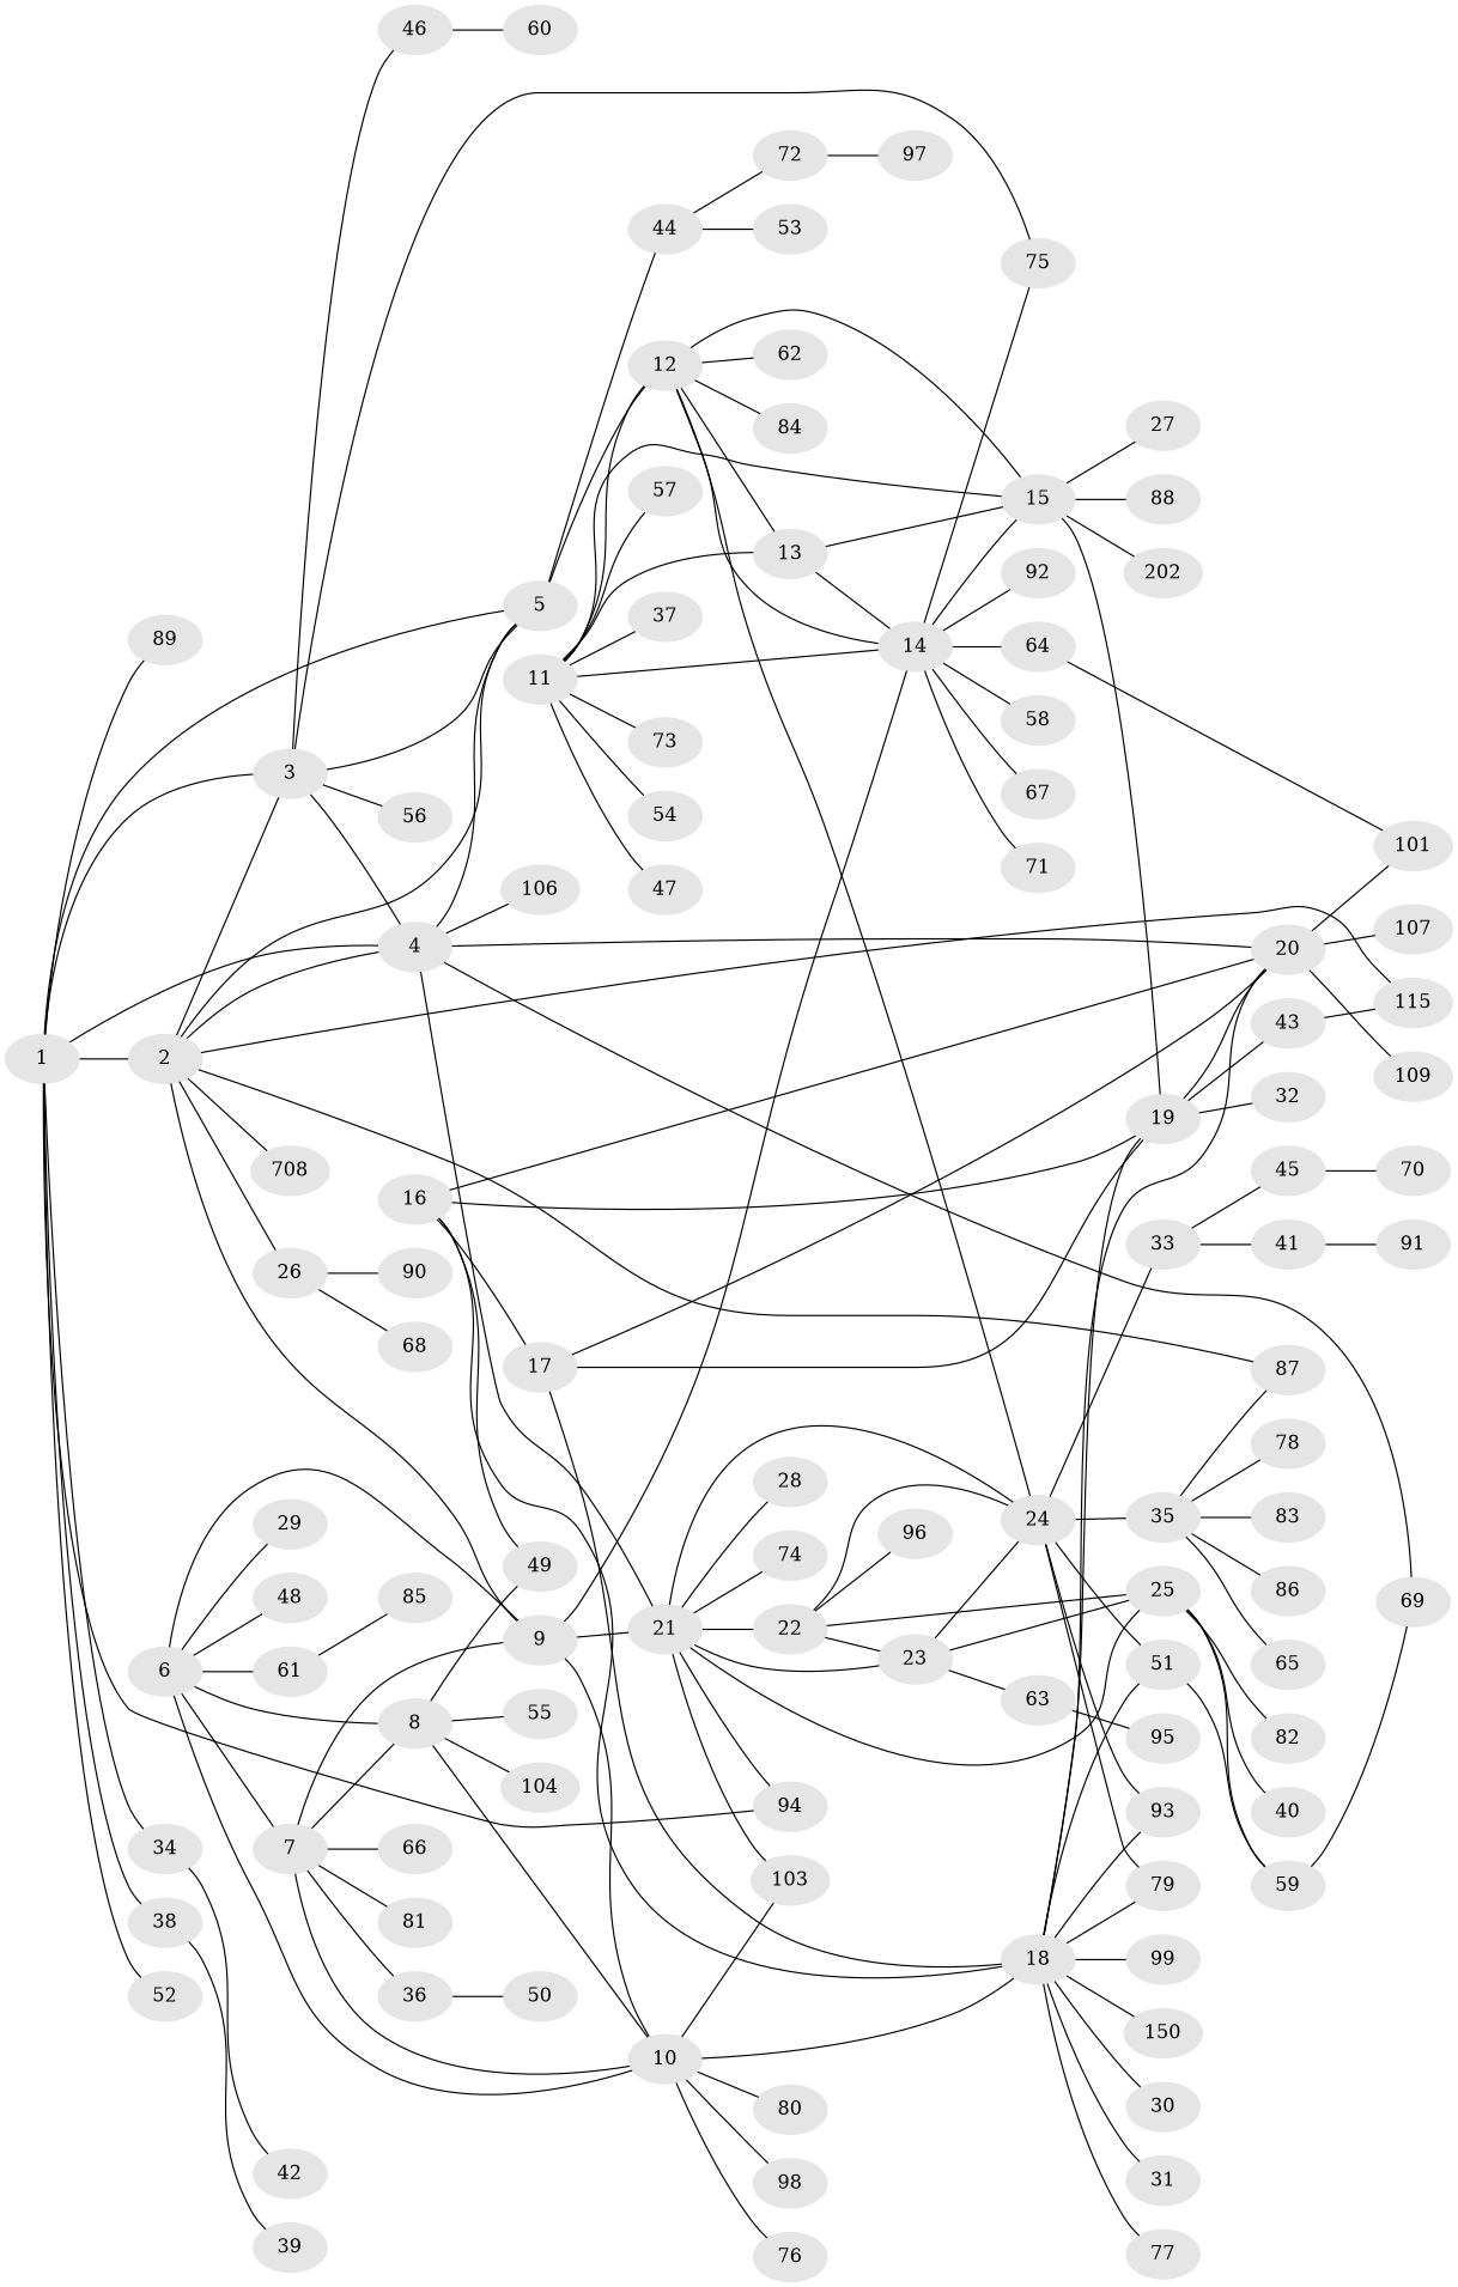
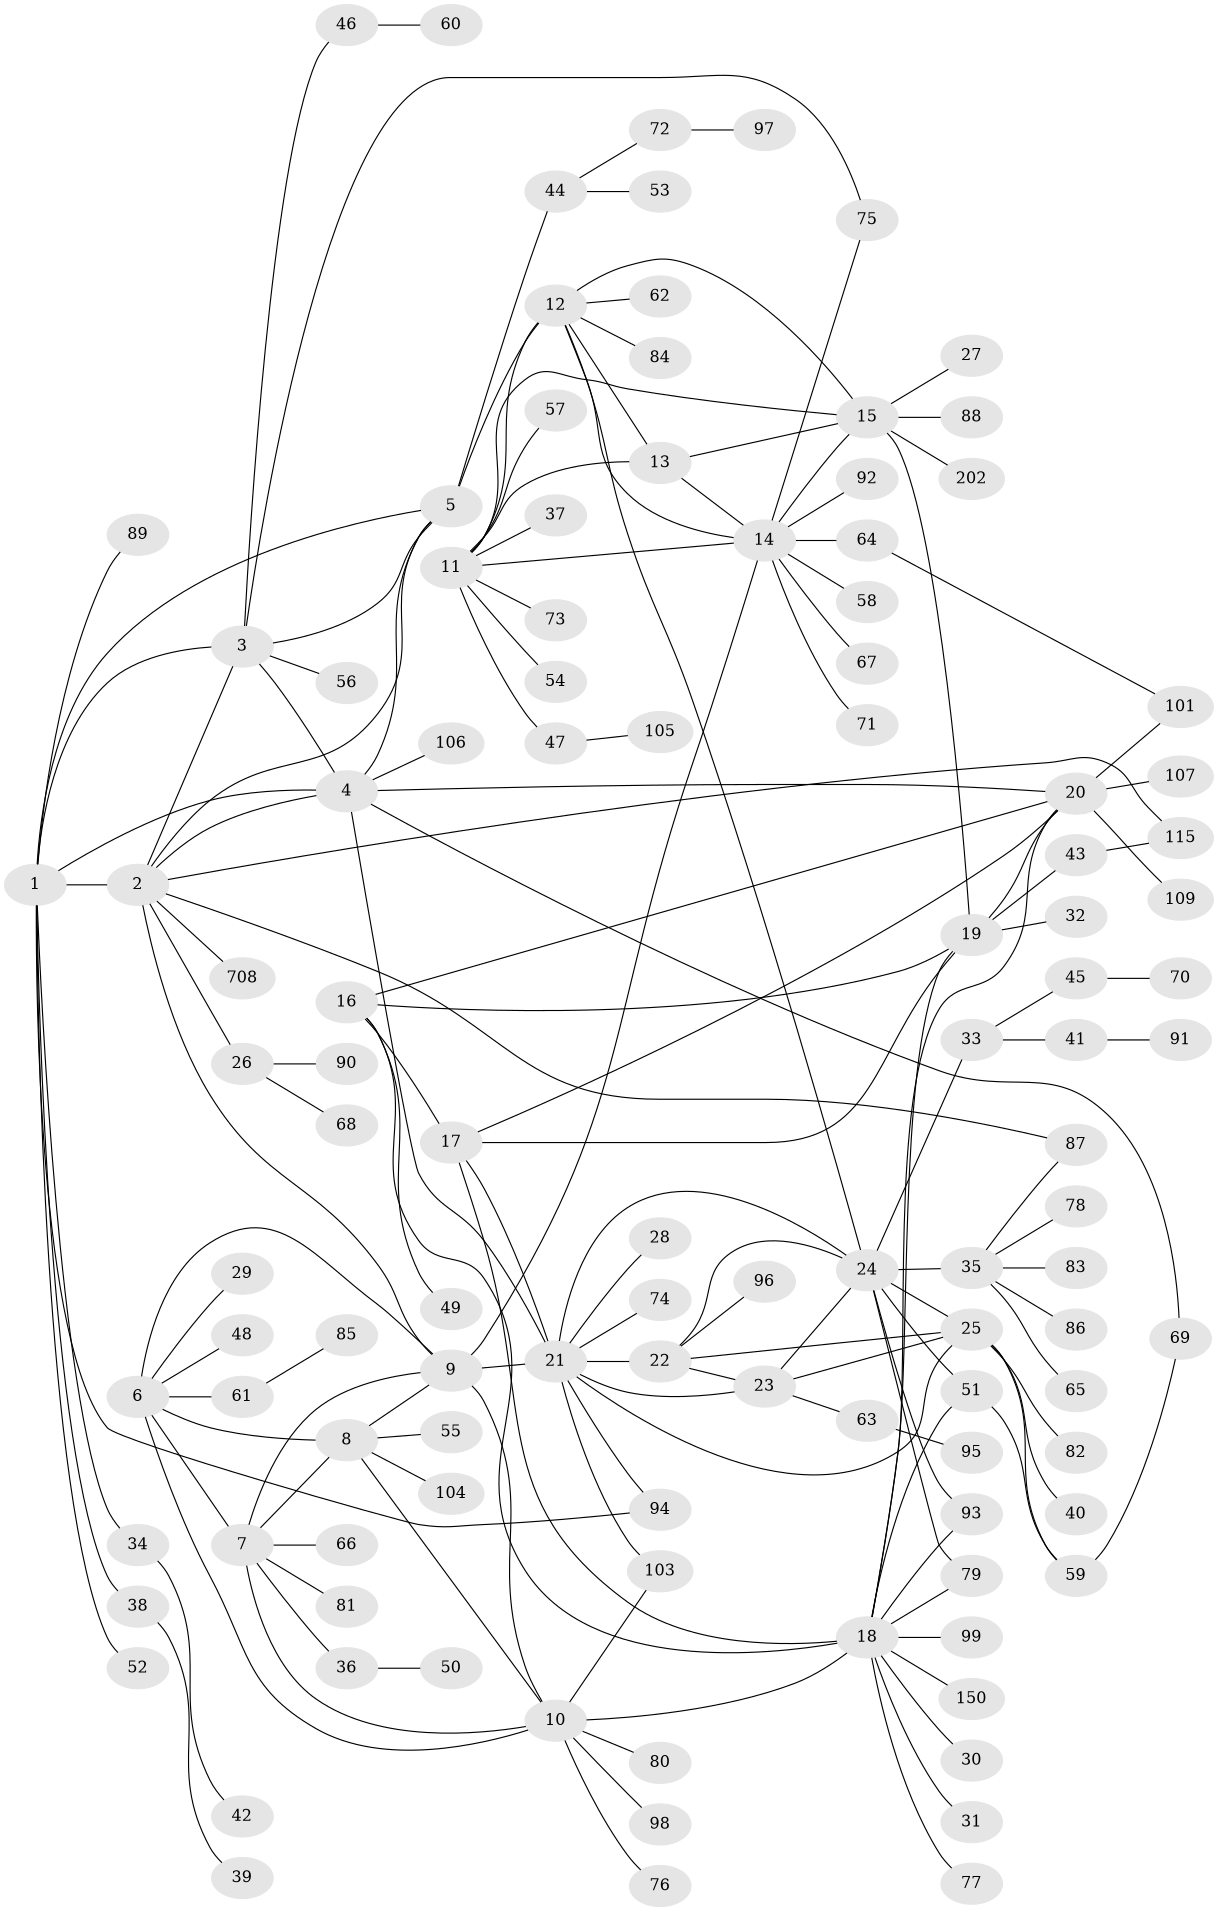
  graph {
    rankdir=LR
    node [color=gray90 style=filled]
    1
    2
    3
    4
    5
    34
    38
    52
    89
    94
    9
    26
    87
    n14 [label=708]
    n15 [label=115]
    46
    56
    75
    20
    21
    69
    106
    12
    44
    42
    39
    10
    14
    68
    90
    60
    101
    107
    109
    103
    24
    22
    23
    25
    28
    74
    13
    15
    62
    84
    53
    72
    6
    7
    8
    29
    48
    61
    36
    66
    81
    55
    104
    18
    76
    80
    98
    85
    50
    58
    64
    67
    71
    92
    19
    30
    31
    51
    77
    79
    93
    99
    n78 [label=150]
    11
    37
    47
    54
    57
    73
    27
    88
    n87 [label=202]
+   105
    33
    35
    32
    43
    16
    17
    49
    59
    96
    63
    40
    82
    95
    41
    45
    65
    78
    83
    86
    91
    70
    97
    1 -- 2
    1 -- 3
    1 -- 4
    1 -- 5
    1 -- 34
    1 -- 38
    1 -- 52
    1 -- 89
    1 -- 94
    2 -- 3
    2 -- 4
    2 -- 5
    2 -- 9
    2 -- 26
    2 -- 87
    2 -- n14
    2 -- n15
    3 -- 4
    3 -- 5
    3 -- 46
    3 -- 56
    3 -- 75
    4 -- 5
    4 -- 20
    4 -- 21
    4 -- 69
    4 -- 106
    5 -- 12
    5 -- 44
    34 -- 42
    38 -- 39
    9 -- 21
    9 -- 10
    9 -- 14
    26 -- 68
    26 -- 90
    46 -- 60
    20 -- 101
    20 -- 107
    20 -- 109
    21 -- 94
    21 -- 103
    21 -- 24
    21 -- 22
    21 -- 23
    21 -- 25
    21 -- 28
    21 -- 74
    12 -- 14
    12 -- 24
    12 -- 13
    12 -- 15
    12 -- 62
    12 -- 84
    44 -- 53
    44 -- 72
    10 -- 103
    10 -- 18
    10 -- 76
    10 -- 80
    10 -- 98
    14 -- 75
    14 -- 15
    14 -- 58
    14 -- 64
    14 -- 67
    14 -- 71
    14 -- 92
+   24 -- 25
    24 -- 51
    24 -- 79
    24 -- 93
    24 -- 33
    24 -- 35
    22 -- 24
    22 -- 23
    22 -- 25
    22 -- 96
    23 -- 24
    23 -- 25
    23 -- 63
    25 -- 59
    25 -- 40
    25 -- 82
    13 -- 14
    13 -- 15
    15 -- 19
    15 -- 27
    15 -- 88
    15 -- n87
    72 -- 97
    6 -- 9
    6 -- 10
    6 -- 7
    6 -- 8
    6 -- 29
    6 -- 48
    6 -- 61
    7 -- 9
    7 -- 10
    7 -- 8
    7 -- 36
    7 -- 66
    7 -- 81
-   8 -- 49
+   8 -- 9
    8 -- 10
    8 -- 55
    8 -- 104
    61 -- 85
    36 -- 50
    18 -- 20
    18 -- 19
    18 -- 30
    18 -- 31
    18 -- 51
    18 -- 77
    18 -- 79
    18 -- 93
    18 -- 99
    18 -- n78
    64 -- 101
    19 -- 20
    19 -- 32
    19 -- 43
    51 -- 59
    11 -- 12
    11 -- 14
    11 -- 13
    11 -- 15
    11 -- 37
    11 -- 47
    11 -- 54
    11 -- 57
    11 -- 73
+   47 -- 105
    33 -- 41
    33 -- 45
    35 -- 87
    35 -- 65
    35 -- 78
    35 -- 83
    35 -- 86
    43 -- n15
    16 -- 20
    16 -- 18
    16 -- 19
    16 -- 17
    16 -- 49
    17 -- 20
+   17 -- 21
    17 -- 18
    17 -- 19
    59 -- 69
    63 -- 95
    41 -- 91
    45 -- 70
  }
